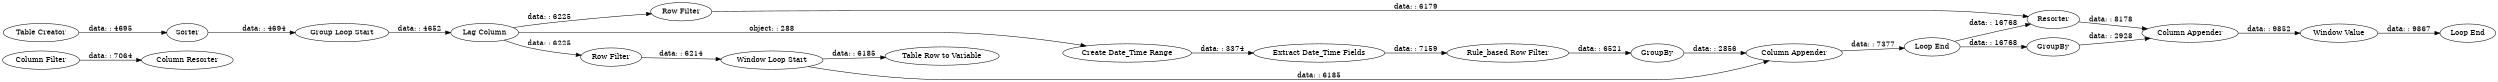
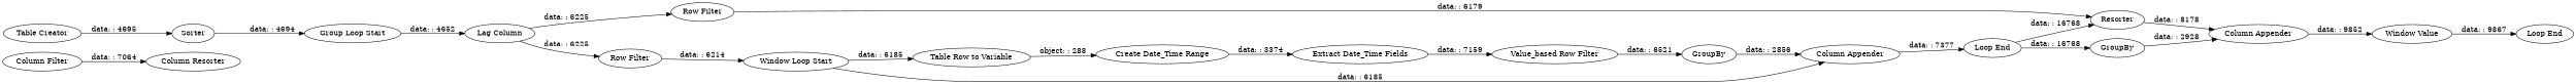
  digraph {
    rankdir=LR
    n1 [label="Column Resorter"]
    n2 [label="Column Filter"]
    n3 [label=GroupBy]
    n4 [label="Column Appender"]
    n5 [label="Window Value"]
    n6 [label="Loop End"]
    n7 [label="Row Filter"]
    n8 [label=Resorter]
    n9 [label="Table Creator"]
    n10 [label=Sorter]
    n11 [label="Group Loop Start"]
    n12 [label="Lag Column"]
    n13 [label="Row Filter"]
    n14 [label="Window Loop Start"]
    n15 [label="Table Row to Variable"]
    n16 [label="Create Date_Time Range"]
    n17 [label="Extract Date_Time Fields"]
    n18 [label="Column Appender"]
    n19 [label="Loop End"]
    n20 [label=GroupBy]
-   n21 [label="Rule_based Row Filter"]
+   n21 [label="Value_based Row Filter"]
    n2 -> n1 [label="data: : 7064"]
    n3 -> n4 [label="data: : 2928"]
    n4 -> n5 [label="data: : 9852"]
    n5 -> n6 [label="data: : 9867"]
    n7 -> n8 [label="data: : 6179"]
    n8 -> n4 [label="data: : 8178"]
    n9 -> n10 [label="data: : 4695"]
    n10 -> n11 [label="data: : 4694"]
    n11 -> n12 [label="data: : 4652"]
    n12 -> n7 [label="data: : 6225"]
    n12 -> n13 [label="data: : 6225"]
    n13 -> n14 [label="data: : 6214"]
    n14 -> n15 [label="data: : 6185"]
    n14 -> n18 [label="data: : 6185"]
-   n12 -> n16 [label="object: : 288"]
+   n15 -> n16 [label="object: : 288"]
    n16 -> n17 [label="data: : 3374"]
    n17 -> n21 [label="data: : 7159"]
    n18 -> n19 [label="data: : 7377"]
    n19 -> n3 [label="data: : 16768"]
    n19 -> n8 [label="data: : 16768"]
    n20 -> n18 [label="data: : 2856"]
    n21 -> n20 [label="data: : 6521"]
  }
